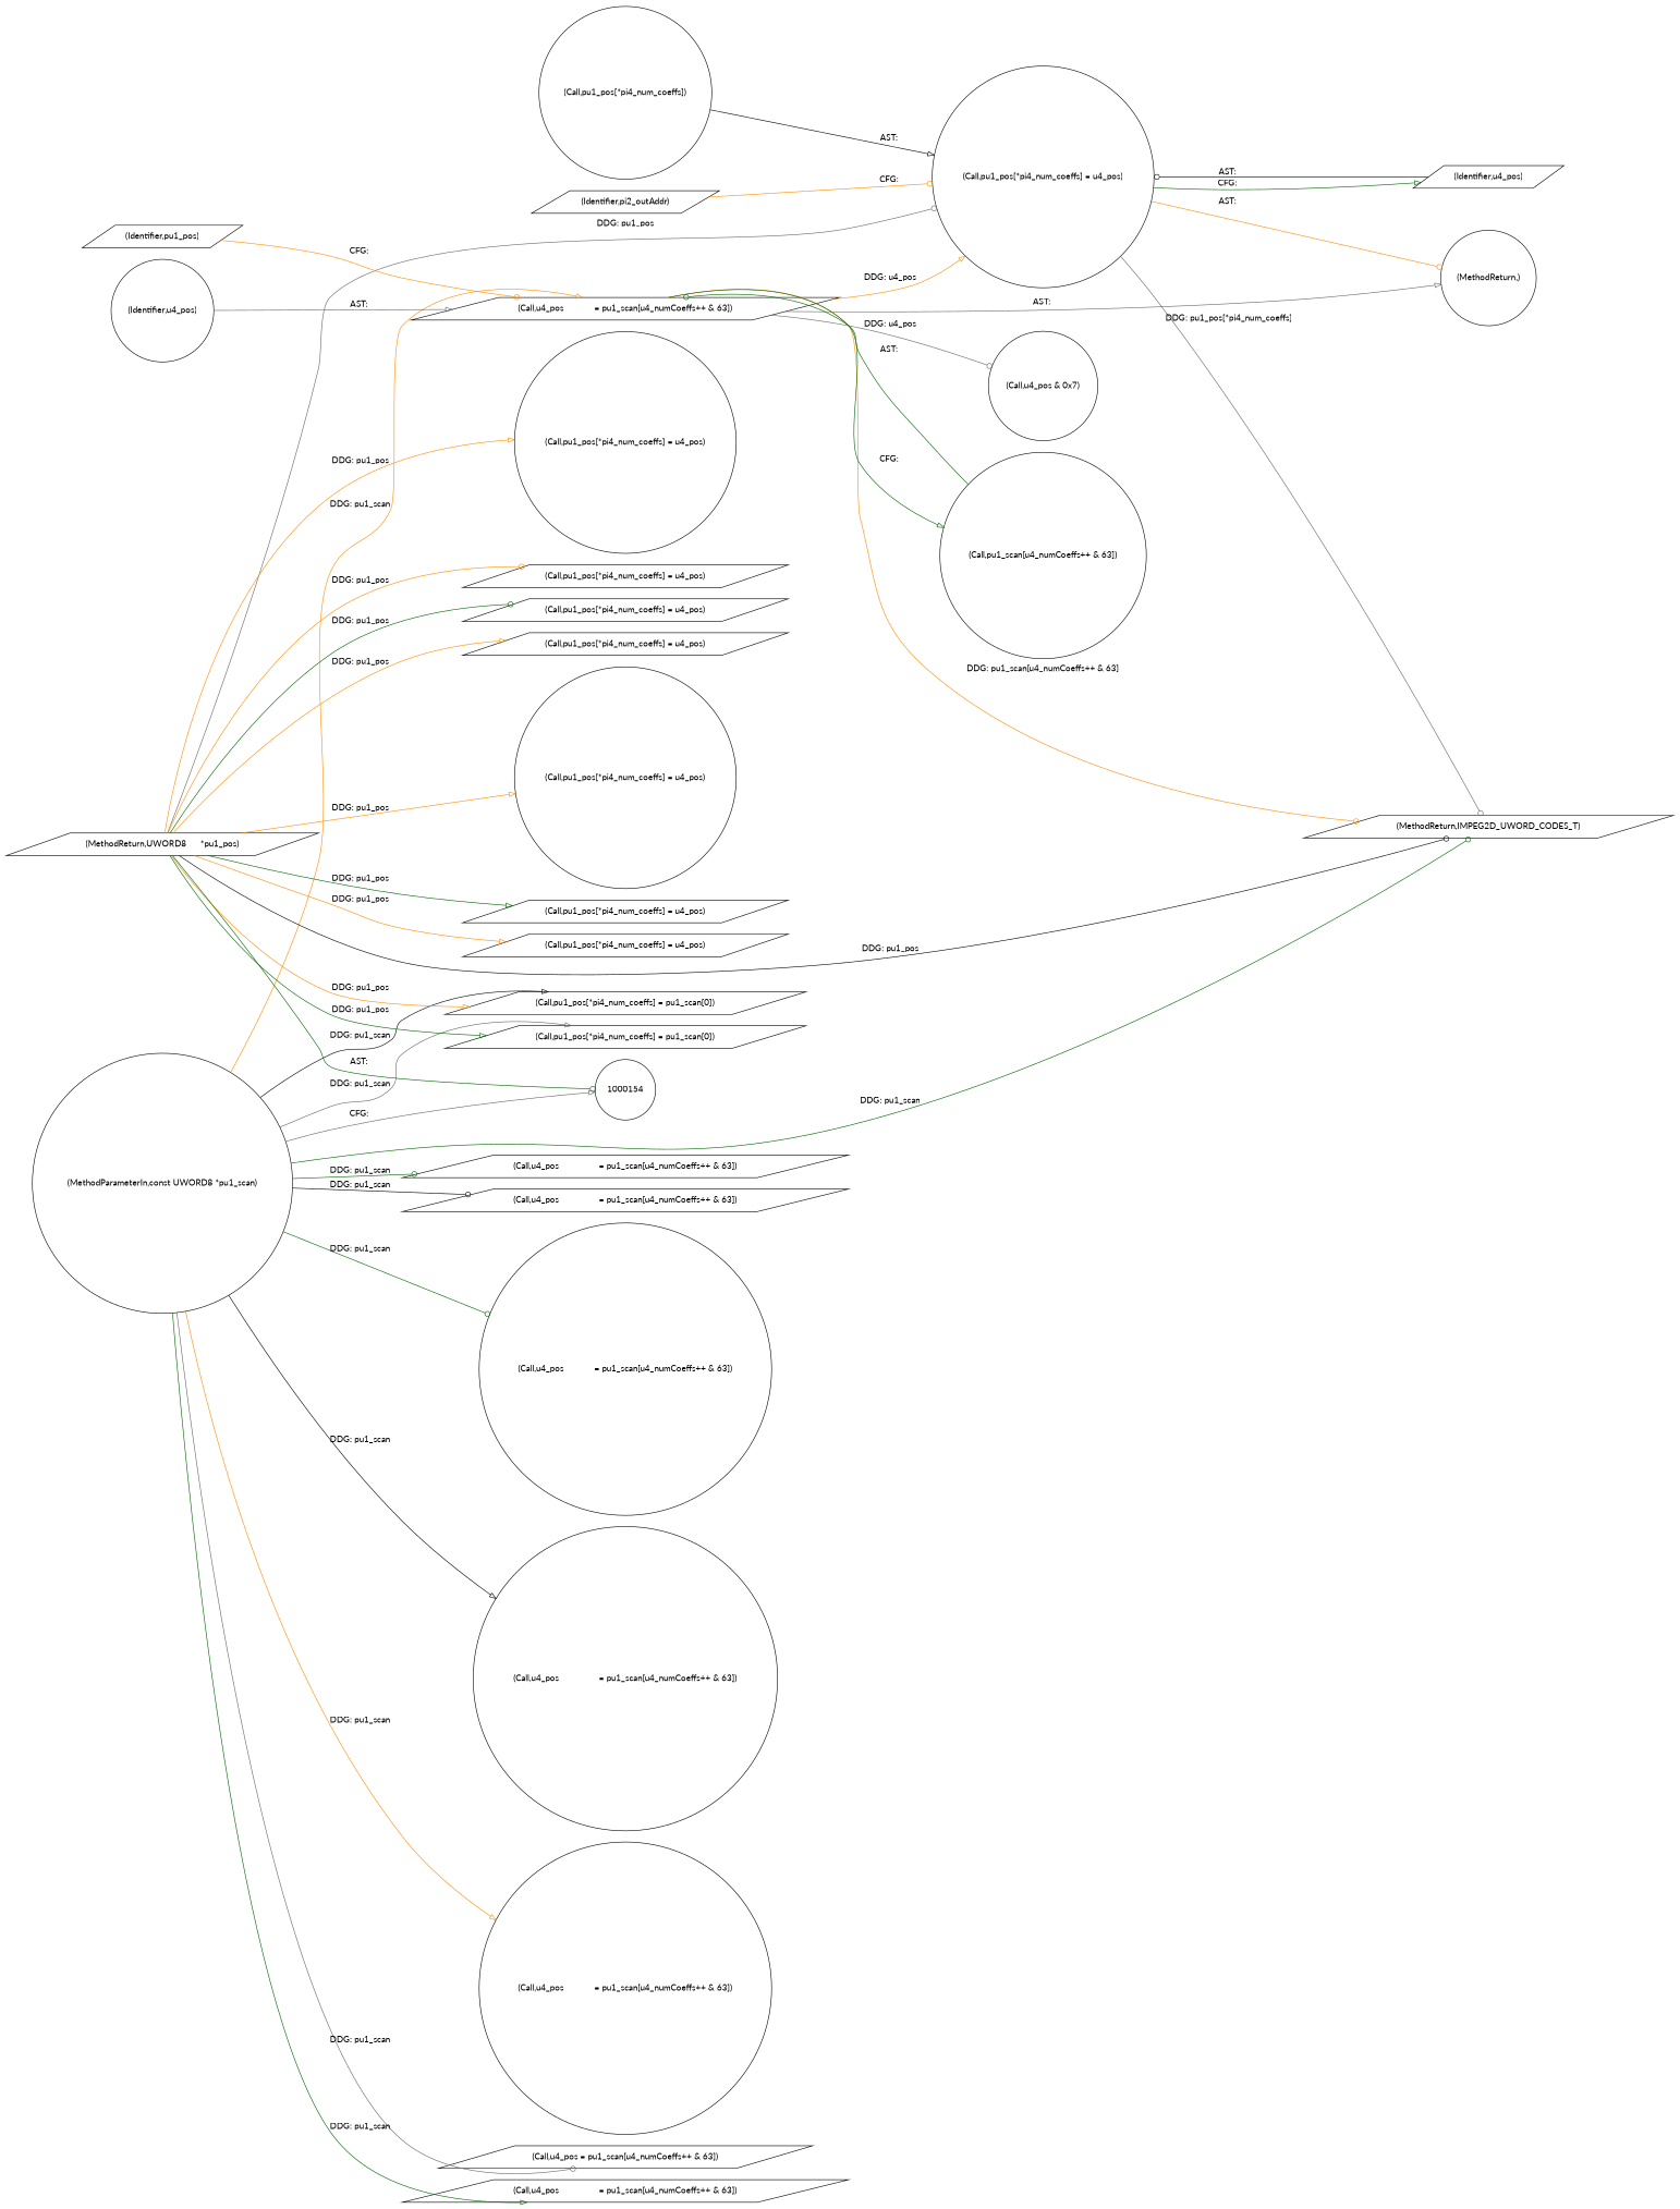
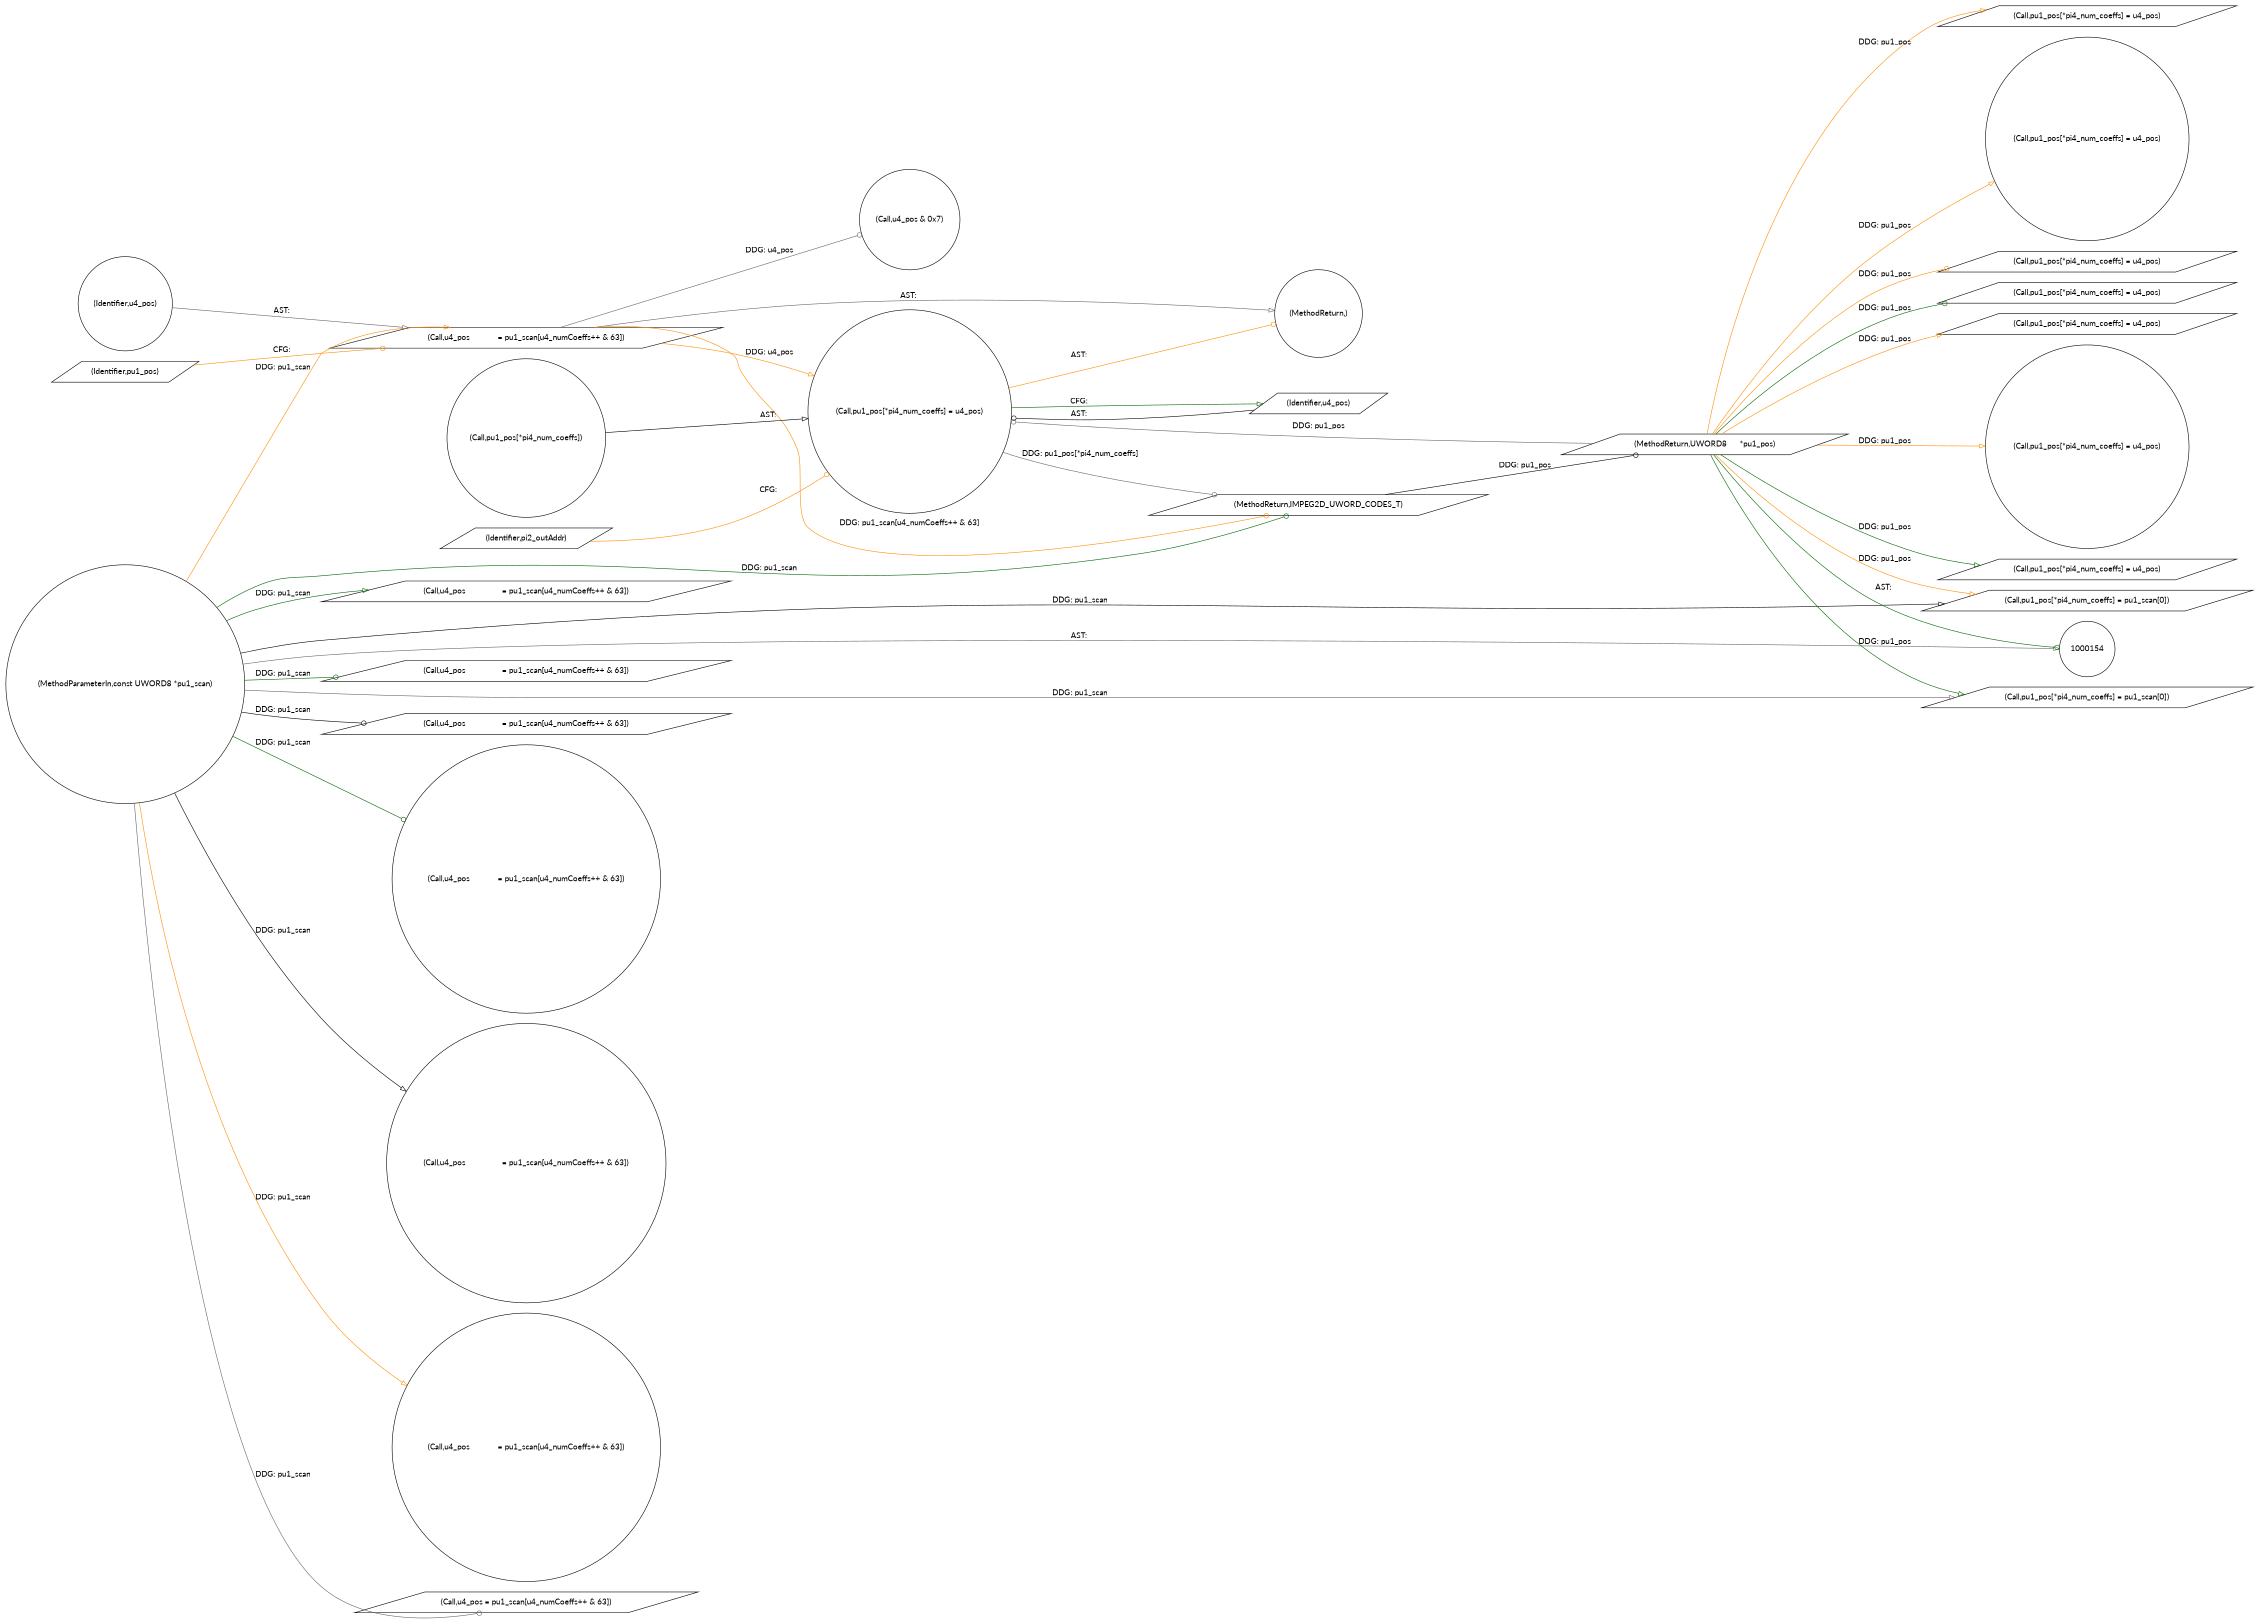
  digraph {
    fontname=Lato
    rankdir=LR
    node [fontname=Lato shape=parallelogram]
    edge [arrowhead=onormal color=darkorange fontname=Lato]
    n1 [label="(Call,pu1_pos[*pi4_num_coeffs] = u4_pos)" shape=circle]
    n2 [label="(MethodReturn,)" shape=circle]
    n3 [label="(MethodReturn,IMPEG2D_UWORD_CODES_T)"]
    n4 [label="(Identifier,u4_pos)"]
    n5 [label="(Call,u4_pos             = pu1_scan[u4_numCoeffs++ & 63])"]
    n6 [label="(Call,u4_pos & 0x7)" shape=circle]
-   n7 [label="(Call,pu1_scan[u4_numCoeffs++ & 63])" shape=circle]
    n8 [label="(MethodParameterIn,const UWORD8 *pu1_scan)" shape=circle]
    n9 [label="(Call,pu1_pos[*pi4_num_coeffs] = pu1_scan[0])"]
    n10 [label="(Call,u4_pos                 = pu1_scan[u4_numCoeffs++ & 63])"]
    n11 [label="(Call,pu1_pos[*pi4_num_coeffs] = pu1_scan[0])"]
    n12 [label="(Call,u4_pos                 = pu1_scan[u4_numCoeffs++ & 63])"]
    n13 [label="(Call,u4_pos             = pu1_scan[u4_numCoeffs++ & 63])" shape=circle]
    n14 [label="(Call,u4_pos                 = pu1_scan[u4_numCoeffs++ & 63])" shape=circle]
    n15 [label="(Call,u4_pos             = pu1_scan[u4_numCoeffs++ & 63])" shape=circle]
    n16 [label="(Call,u4_pos = pu1_scan[u4_numCoeffs++ & 63])"]
    n17 [label="(Call,u4_pos                 = pu1_scan[u4_numCoeffs++ & 63])"]
    1000154 [shape=circle]
    n19 [label="(MethodReturn,UWORD8      *pu1_pos)"]
    n20 [label="(Call,pu1_pos[*pi4_num_coeffs] = u4_pos)"]
    n21 [label="(Call,pu1_pos[*pi4_num_coeffs] = u4_pos)"]
    n22 [label="(Call,pu1_pos[*pi4_num_coeffs] = u4_pos)" shape=circle]
    n23 [label="(Call,pu1_pos[*pi4_num_coeffs] = u4_pos)"]
    n24 [label="(Call,pu1_pos[*pi4_num_coeffs] = u4_pos)"]
    n25 [label="(Call,pu1_pos[*pi4_num_coeffs] = u4_pos)" shape=circle]
    n26 [label="(Call,pu1_pos[*pi4_num_coeffs] = u4_pos)"]
    n27 [label="(Identifier,u4_pos)" shape=circle]
    n28 [label="(Call,pu1_pos[*pi4_num_coeffs])" shape=circle]
    n29 [label="(Identifier,pu1_pos)"]
    n30 [label="(Identifier,pi2_outAddr)"]
    n1 -> n2 [arrowhead=odot label="AST: "]
    n1 -> n3 [arrowhead=odot color=gray40 label="DDG: pu1_pos[*pi4_num_coeffs]"]
    n1 -> n4 [color=darkgreen label="CFG: "]
    n4 -> n1 [arrowhead=odot color=black label="AST: "]
    n5 -> n1 [label="DDG: u4_pos"]
    n5 -> n2 [color=gray40 label="AST: "]
    n5 -> n3 [arrowhead=odot label="DDG: pu1_scan[u4_numCoeffs++ & 63]"]
    n5 -> n6 [arrowhead=odot color=gray40 label="DDG: u4_pos"]
-   n5 -> n7 [color=darkgreen label="CFG: "]
-   n7 -> n5 [arrowhead=odot color=darkgreen label="AST: "]
    n8 -> n3 [arrowhead=odot color=darkgreen label="DDG: pu1_scan"]
    n8 -> n5 [label="DDG: pu1_scan"]
    n8 -> n9 [color=black label="DDG: pu1_scan"]
    n8 -> n10 [arrowhead=odot color=darkgreen label="DDG: pu1_scan"]
    n8 -> n11 [color=gray40 label="DDG: pu1_scan"]
    n8 -> n12 [arrowhead=odot color=black label="DDG: pu1_scan"]
    n8 -> n13 [arrowhead=odot color=darkgreen label="DDG: pu1_scan"]
    n8 -> n14 [color=black label="DDG: pu1_scan"]
    n8 -> n15 [label="DDG: pu1_scan"]
    n8 -> n16 [arrowhead=odot color=gray40 label="DDG: pu1_scan"]
    n8 -> n17 [color=darkgreen label="DDG: pu1_scan"]
-   n8 -> 1000154 [color=gray40 label="CFG: "]
+   n8 -> 1000154 [color=gray40 label="AST: "]
    n19 -> n1 [arrowhead=odot color=gray40 label="DDG: pu1_pos"]
-   n19 -> n3 [arrowhead=odot color=black label="DDG: pu1_pos"]
+   n3 -> n19 [arrowhead=odot color=black label="DDG: pu1_pos"]
    n19 -> n9 [label="DDG: pu1_pos"]
    n19 -> n11 [color=darkgreen label="DDG: pu1_pos"]
    n19 -> 1000154 [arrowhead=odot color=darkgreen label="AST: "]
    n19 -> n20 [arrowhead=odot color=darkgreen label="DDG: pu1_pos"]
    n19 -> n21 [label="DDG: pu1_pos"]
    n19 -> n22 [label="DDG: pu1_pos"]
    n19 -> n23 [color=darkgreen label="DDG: pu1_pos"]
    n19 -> n24 [label="DDG: pu1_pos"]
    n19 -> n25 [label="DDG: pu1_pos"]
    n19 -> n26 [arrowhead=odot label="DDG: pu1_pos"]
    n27 -> n5 [color=gray40 label="AST: "]
    n28 -> n1 [color=black label="AST: "]
    n29 -> n5 [arrowhead=odot label="CFG: "]
    n30 -> n1 [arrowhead=odot label="CFG: "]
  }
